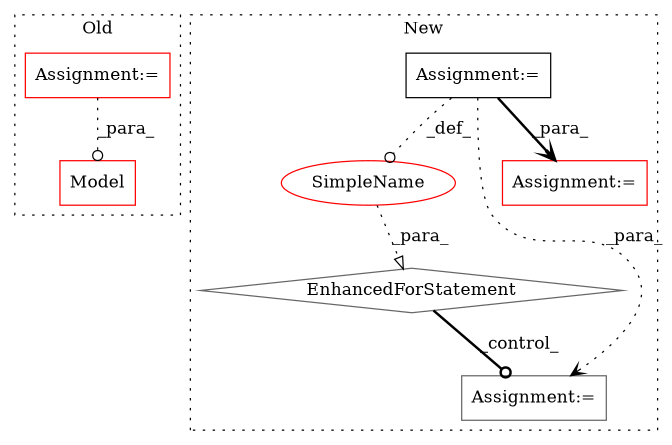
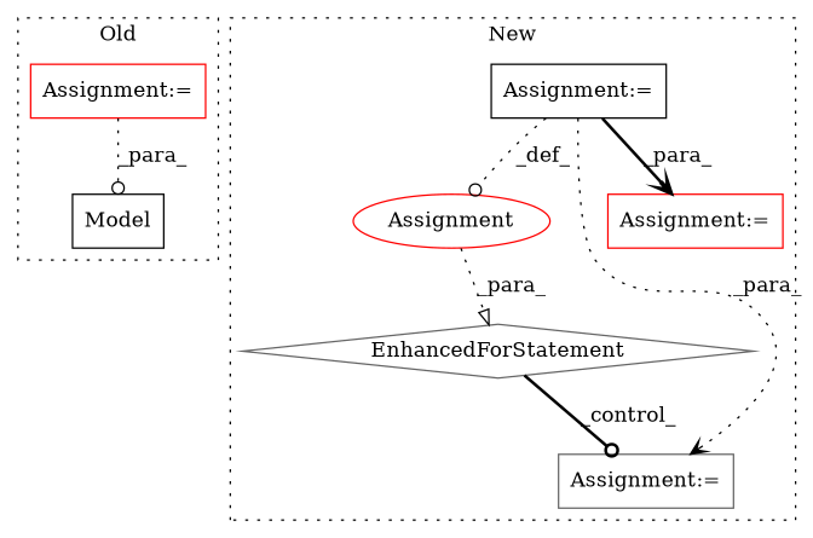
  digraph {
    node [a=7 color=red l=1 shape=box]
    edge [arrowhead=odot style=dotted]
-   n1 [a=32 l="6,1" label=Model s="2810,2842"]
+   n1 [a=32 color=black l="6,1" label=Model s="2810,2842"]
    n2 [label="Assignment:=" s=2426]
    n3 [a=70 color=gray40 l="67,2" label=EnhancedForStatement s="3274,3376" shape=diamond]
-   n4 [a=42 l=5 label=SimpleName s=3345 shape=ellipse]
+   n4 [a=42 l=5 label=Assignment s=3345 shape=ellipse]
    n5 [color=gray40 label="Assignment:=" s=3397]
    n6 [color=black label="Assignment:=" s=2614]
    n7 [label="Assignment:=" s=3231]
    subgraph cluster_1 {
      label=Old
      style=dotted
      n1
      n2
    }
    subgraph cluster_2 {
      label=New
      style=dotted
      n3
      n4
      n5
      n6
      n7
    }
    n2 -> n1 [label=_para_]
    n3 -> n5 [label=_control_ style=bold]
    n4 -> n3 [arrowhead=onormal label=_para_]
    n6 -> n4 [label=_def_]
    n6 -> n5 [arrowhead=vee label=_para_]
    n6 -> n7 [arrowhead=vee label=_para_ style=bold]
  }
